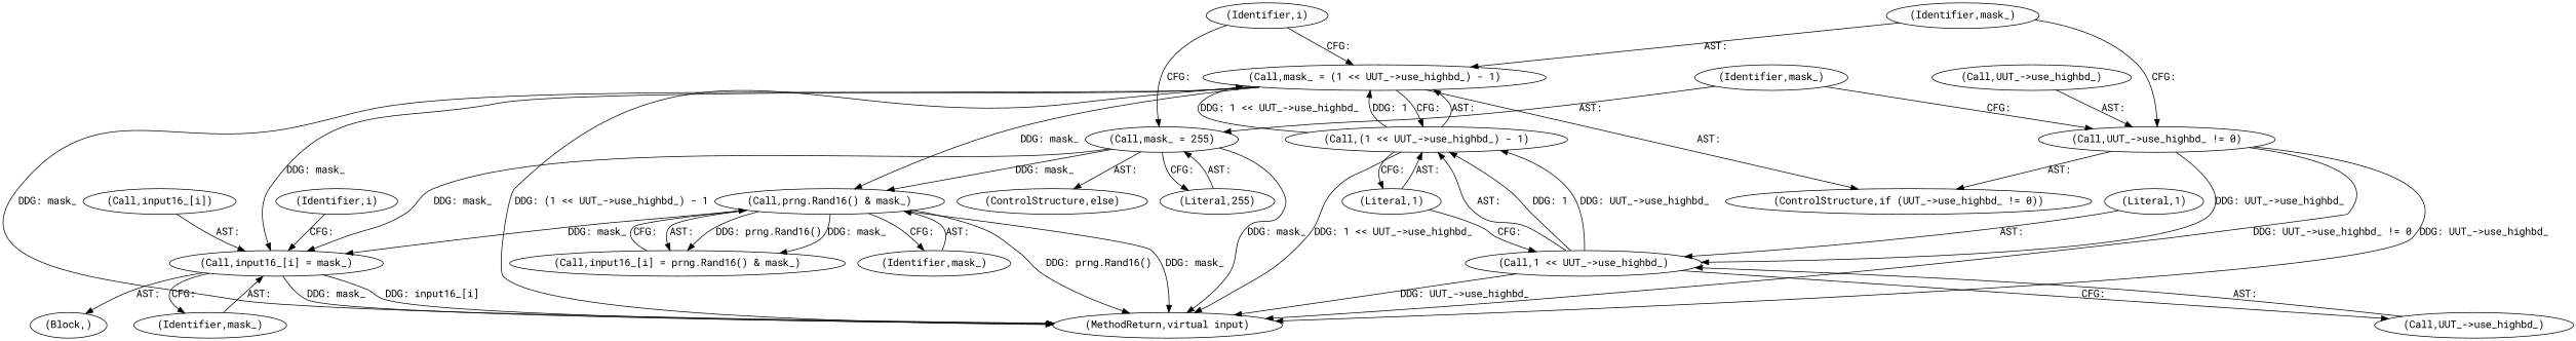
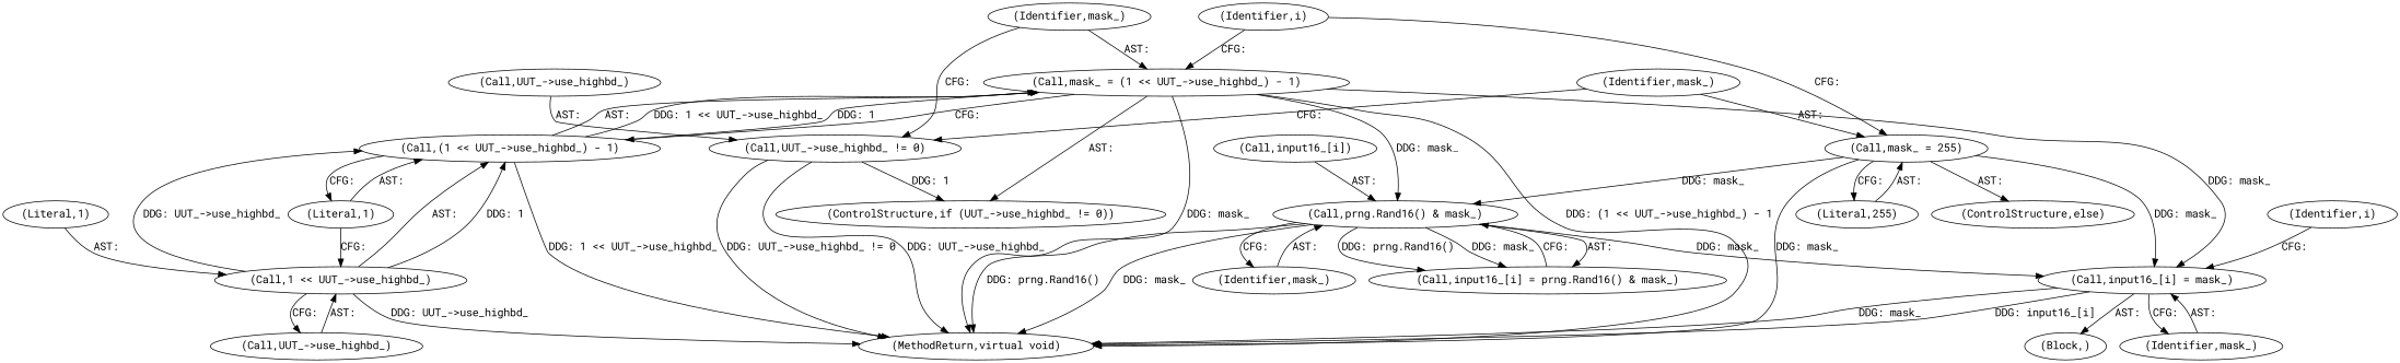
  digraph {
    fontname="Roboto Mono"
    node [fontname="Roboto Mono"]
    edge [fontname="Roboto Mono"]
    n1 [label="(Call,input16_[i] = mask_)"]
    n2 [label="(Identifier,mask_)"]
    n3 [label="(Block,)"]
-   n4 [label="(MethodReturn,virtual input)"]
+   n4 [label="(MethodReturn,virtual void)"]
    n5 [label="(Call,mask_ = (1 << UUT_->use_highbd_) - 1)"]
    n6 [label="(Call,(1 << UUT_->use_highbd_) - 1)"]
    n7 [label="(Call,prng.Rand16() & mask_)"]
    n8 [label="(ControlStructure,if (UUT_->use_highbd_ != 0))"]
    n9 [label="(Literal,1)"]
    n10 [label="(Identifier,mask_)"]
    n11 [label="(Call,input16_[i] = prng.Rand16() & mask_)"]
    n12 [label="(Call,1 << UUT_->use_highbd_)"]
    n13 [label="(Call,UUT_->use_highbd_)"]
    n14 [label="(Call,UUT_->use_highbd_ != 0)"]
    n15 [label="(Call,mask_ = 255)"]
    n16 [label="(ControlStructure,else)"]
    n17 [label="(Literal,255)"]
    n18 [label="(Literal,1)"]
    n19 [label="(Call,UUT_->use_highbd_)"]
    n20 [label="(Identifier,i)"]
    n21 [label="(Identifier,mask_)"]
    n22 [label="(Identifier,i)"]
    n23 [label="(Call,input16_[i])"]
    n24 [label="(Identifier,mask_)"]
    n1 -> n2 [label="CFG: "]
    n1 -> n3 [label="AST: "]
    n1 -> n4 [label="DDG: mask_"]
    n1 -> n4 [label="DDG: input16_[i]"]
    n2 -> n1 [label="AST: "]
    n5 -> n1 [label="DDG: mask_"]
    n5 -> n4 [label="DDG: mask_"]
    n5 -> n4 [label="DDG: (1 << UUT_->use_highbd_) - 1"]
    n5 -> n6 [label="CFG: "]
    n5 -> n7 [label="DDG: mask_"]
    n5 -> n8 [label="AST: "]
    n6 -> n4 [label="DDG: 1 << UUT_->use_highbd_"]
    n6 -> n5 [label="AST: "]
    n6 -> n5 [label="DDG: 1 << UUT_->use_highbd_"]
    n6 -> n5 [label="DDG: 1"]
    n6 -> n9 [label="CFG: "]
    n7 -> n1 [label="DDG: mask_"]
    n7 -> n4 [label="DDG: prng.Rand16()"]
    n7 -> n4 [label="DDG: mask_"]
    n7 -> n10 [label="CFG: "]
    n7 -> n11 [label="AST: "]
    n7 -> n11 [label="DDG: prng.Rand16()"]
    n7 -> n11 [label="DDG: mask_"]
    n9 -> n6 [label="AST: "]
    n9 -> n12 [label="CFG: "]
    n10 -> n7 [label="AST: "]
    n11 -> n7 [label="CFG: "]
    n12 -> n4 [label="DDG: UUT_->use_highbd_"]
    n12 -> n6 [label="AST: "]
    n12 -> n6 [label="DDG: 1"]
    n12 -> n6 [label="DDG: UUT_->use_highbd_"]
    n12 -> n13 [label="CFG: "]
    n13 -> n12 [label="AST: "]
    n14 -> n4 [label="DDG: UUT_->use_highbd_ != 0"]
    n14 -> n4 [label="DDG: UUT_->use_highbd_"]
-   n14 -> n8 [label="AST: "]
-   n14 -> n12 [label="DDG: UUT_->use_highbd_"]
+   n14 -> n8 [label="DDG: 1"]
    n15 -> n1 [label="DDG: mask_"]
    n15 -> n4 [label="DDG: mask_"]
    n15 -> n7 [label="DDG: mask_"]
    n15 -> n16 [label="AST: "]
    n15 -> n17 [label="CFG: "]
    n17 -> n15 [label="AST: "]
    n18 -> n12 [label="AST: "]
    n19 -> n14 [label="AST: "]
    n20 -> n1 [label="CFG: "]
    n21 -> n14 [label="CFG: "]
    n21 -> n15 [label="AST: "]
    n22 -> n5 [label="CFG: "]
    n22 -> n15 [label="CFG: "]
-   n23 -> n1 [label="AST: "]
+   n23 -> n7 [label="AST: "]
    n24 -> n5 [label="AST: "]
    n24 -> n14 [label="CFG: "]
  }
